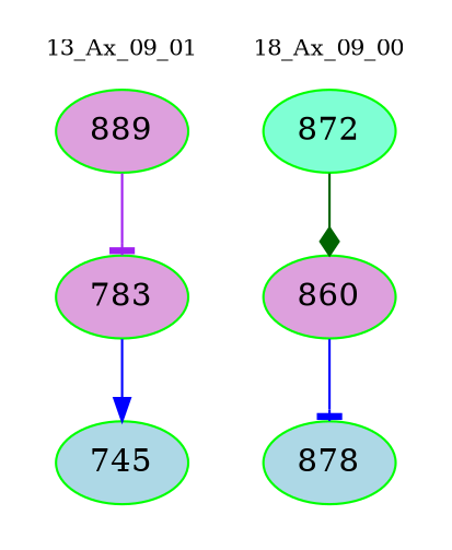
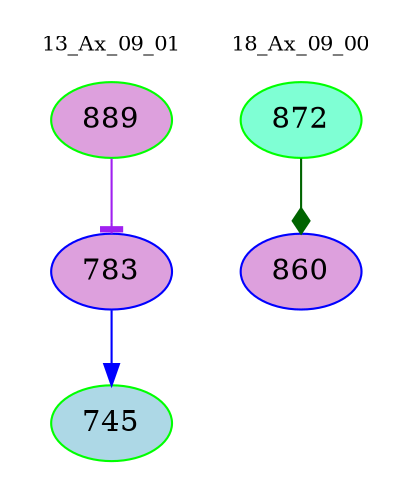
  digraph {
    node [color=green fillcolor=plum style=filled]
    edge [arrowhead=tee color=blue]
    n1 [label=889]
-   n2 [label=783]
+   n2 [color=blue label=783]
    n3 [fillcolor=lightblue label=745]
    n4 [fillcolor=aquamarine label=872]
-   n5 [label=860]
-   n6 [fillcolor=lightblue label=878]
+   n5 [color=blue label=860]
    subgraph cluster_1 {
      color=white
      fontsize=10
      label="13_Ax_09_01"
      n1
      n2
      n3
    }
    subgraph cluster_2 {
      color=white
      fontsize=10
      label="18_Ax_09_00"
      n4
      n5
-     n6
    }
    n1 -> n2 [color=purple]
    n2 -> n3 [arrowhead=normal]
    n4 -> n5 [arrowhead=diamond color=darkgreen]
-   n5 -> n6
  }
